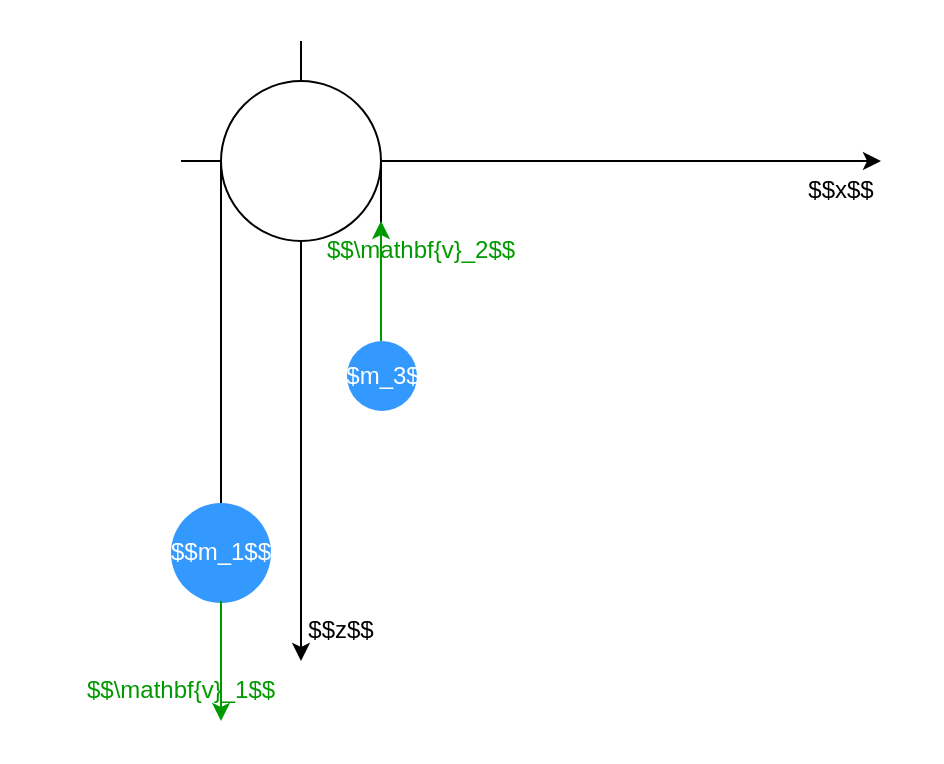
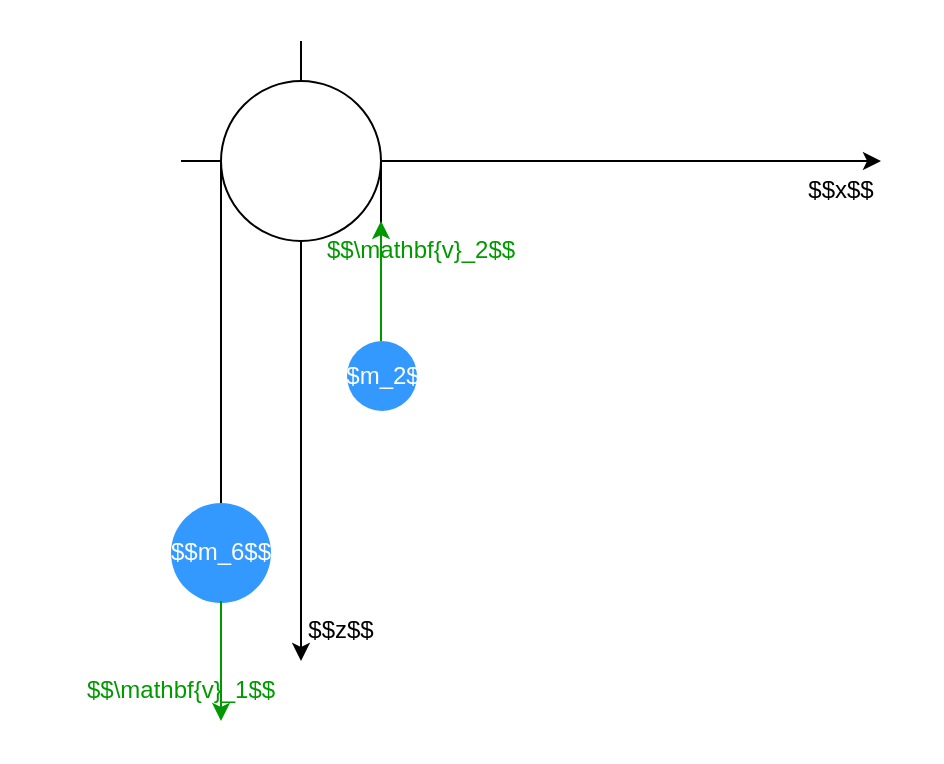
  <mxCell id="0" />
  <mxCell id="1" parent="0" />
  <mxCell id="2" value="" style="endArrow=classic;html=1;rounded=0;" parent="1" edge="1"><mxGeometry width="50" height="50" relative="1" as="geometry"><mxPoint x="90" y="80" as="sourcePoint" /><mxPoint x="440" y="80" as="targetPoint" /></mxGeometry></mxCell>
  <mxCell id="3" value="" style="endArrow=classic;html=1;rounded=0;" parent="1" edge="1"><mxGeometry width="50" height="50" relative="1" as="geometry"><mxPoint x="150" y="20" as="sourcePoint" /><mxPoint x="150" y="330" as="targetPoint" /></mxGeometry></mxCell>
  <mxCell id="4" value="" style="ellipse;whiteSpace=wrap;html=1;aspect=fixed;" parent="1" vertex="1"><mxGeometry x="110" y="40" width="80" height="80" as="geometry" /></mxCell>
  <mxCell id="5" value="" style="endArrow=none;html=1;rounded=0;exitX=0.5;exitY=0;exitDx=0;exitDy=0;" parent="1" source="7" edge="1"><mxGeometry width="50" height="50" relative="1" as="geometry"><mxPoint x="110" y="250" as="sourcePoint" /><mxPoint x="110" y="80" as="targetPoint" /></mxGeometry></mxCell>
  <mxCell id="6" value="" style="endArrow=none;html=1;rounded=0;" parent="1" edge="1"><mxGeometry width="50" height="50" relative="1" as="geometry"><mxPoint x="190" y="170" as="sourcePoint" /><mxPoint x="190" y="80" as="targetPoint" /></mxGeometry></mxCell>
  <mxCell id="7" value="" style="ellipse;whiteSpace=wrap;html=1;aspect=fixed;strokeColor=none;fillColor=#3399FF;" parent="1" vertex="1"><mxGeometry x="85" y="251" width="50" height="50" as="geometry" /></mxCell>
  <mxCell id="8" value="" style="ellipse;whiteSpace=wrap;html=1;aspect=fixed;strokeColor=none;fillColor=#3399FF;" parent="1" vertex="1"><mxGeometry x="173" y="170" width="35" height="35" as="geometry" /></mxCell>
- <mxCell id="9" value="$$m_1$$" style="text;html=1;align=center;verticalAlign=middle;resizable=0;points=[];autosize=1;strokeColor=none;fillColor=none;fontColor=#FFFFFF;" parent="1" vertex="1"><mxGeometry x="70" y="261" width="80" height="30" as="geometry" /></mxCell>
- <mxCell id="10" value="$$m_3$$" style="text;html=1;align=center;verticalAlign=middle;resizable=0;points=[];autosize=1;strokeColor=none;fillColor=none;fontColor=#FFFFFF;" parent="1" vertex="1"><mxGeometry x="150.5" y="172.5" width="80" height="30" as="geometry" /></mxCell>
+ <mxCell id="9" value="$$m_6$$" style="text;html=1;align=center;verticalAlign=middle;resizable=0;points=[];autosize=1;strokeColor=none;fillColor=none;fontColor=#FFFFFF;" parent="1" vertex="1"><mxGeometry x="70" y="261" width="80" height="30" as="geometry" /></mxCell>
+ <mxCell id="10" value="$$m_2$$" style="text;html=1;align=center;verticalAlign=middle;resizable=0;points=[];autosize=1;strokeColor=none;fillColor=none;fontColor=#FFFFFF;" parent="1" vertex="1"><mxGeometry x="150.5" y="172.5" width="80" height="30" as="geometry" /></mxCell>
  <mxCell id="11" value="" style="endArrow=classic;html=1;rounded=0;strokeColor=#009900;" parent="1" edge="1"><mxGeometry width="50" height="50" relative="1" as="geometry"><mxPoint x="110" y="300" as="sourcePoint" /><mxPoint x="110" y="360" as="targetPoint" /></mxGeometry></mxCell>
  <mxCell id="12" value="" style="endArrow=classic;html=1;rounded=0;strokeColor=#009900;" parent="1" edge="1"><mxGeometry width="50" height="50" relative="1" as="geometry"><mxPoint x="190" y="170" as="sourcePoint" /><mxPoint x="190" y="110" as="targetPoint" /></mxGeometry></mxCell>
  <mxCell id="13" value="$$\mathbf{v}_1$$" style="text;html=1;align=center;verticalAlign=middle;resizable=0;points=[];autosize=1;strokeColor=none;fillColor=none;fontColor=#009900;" parent="1" vertex="1"><mxGeometry x="20" y="330" width="140" height="30" as="geometry" /></mxCell>
  <mxCell id="14" value="$$\mathbf{v}_2$$" style="text;html=1;align=center;verticalAlign=middle;resizable=0;points=[];autosize=1;strokeColor=none;fillColor=none;fontColor=#009900;" parent="1" vertex="1"><mxGeometry x="140" y="110" width="140" height="30" as="geometry" /></mxCell>
  <mxCell id="15" value="$$z$$" style="text;html=1;align=center;verticalAlign=middle;resizable=0;points=[];autosize=1;strokeColor=none;fillColor=none;" parent="1" vertex="1"><mxGeometry x="140" y="300" width="60" height="30" as="geometry" /></mxCell>
  <mxCell id="16" value="$$x$$" style="text;html=1;align=center;verticalAlign=middle;resizable=0;points=[];autosize=1;strokeColor=none;fillColor=none;" parent="1" vertex="1"><mxGeometry x="390" y="80" width="60" height="30" as="geometry" /></mxCell>
